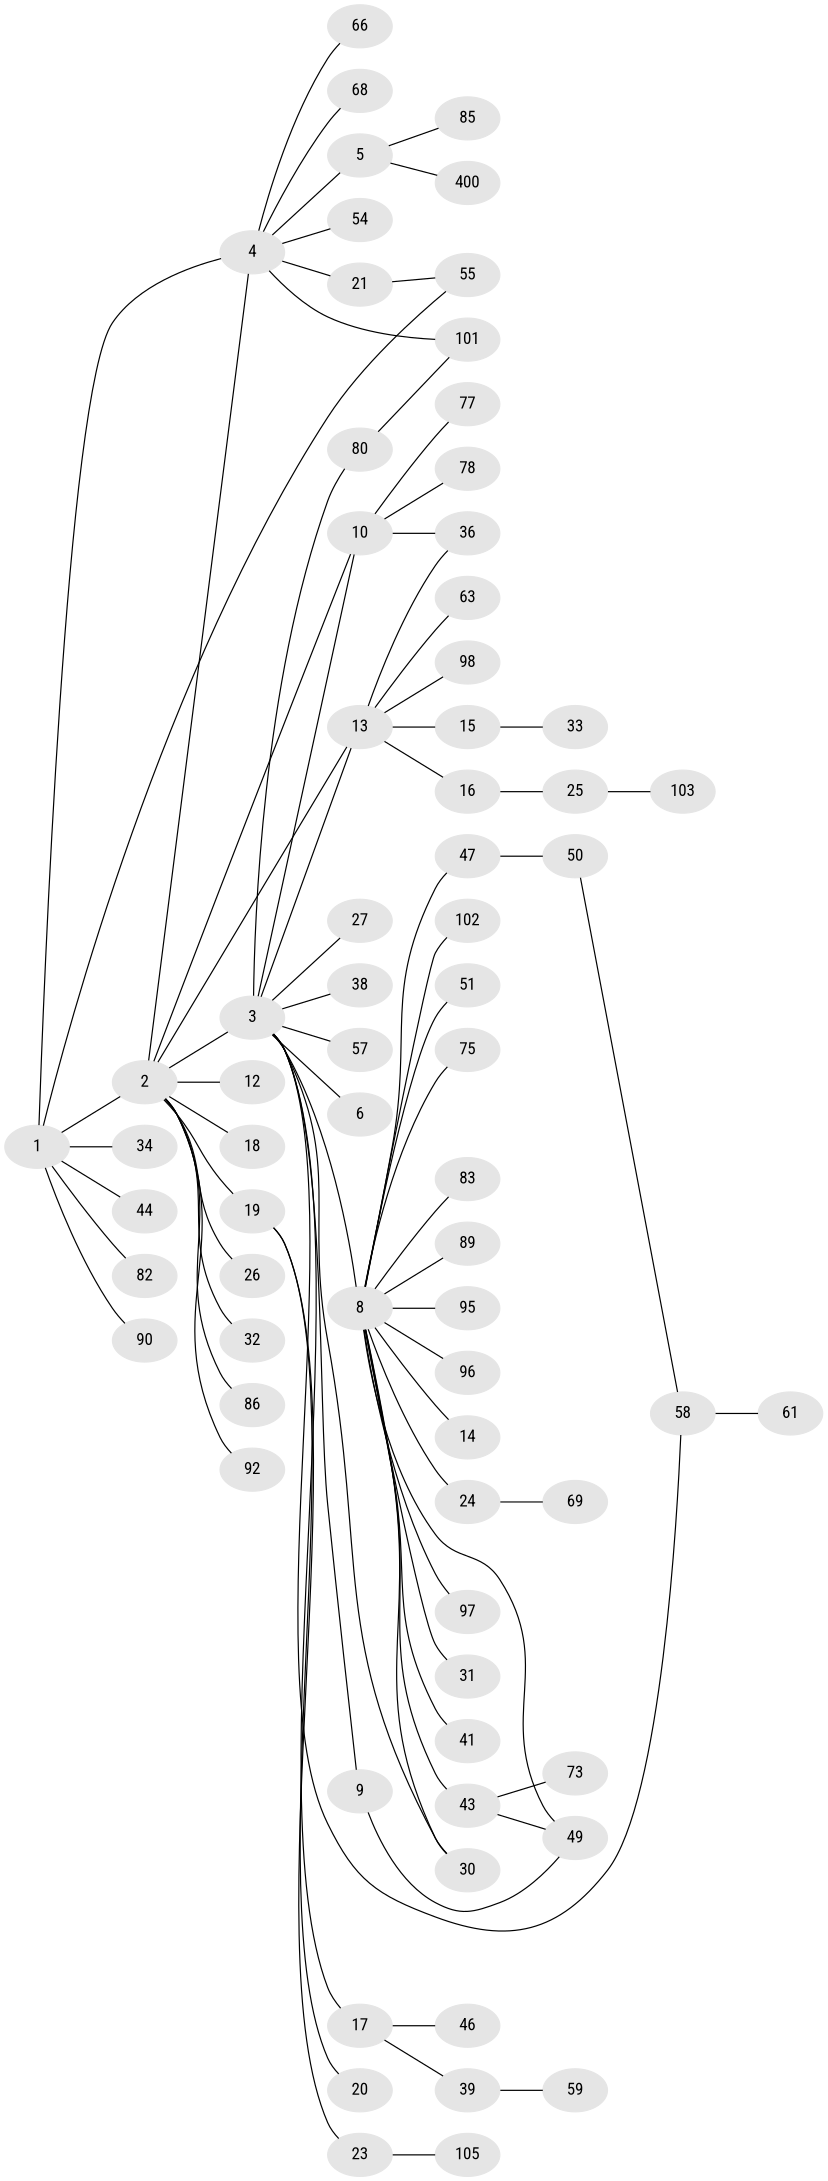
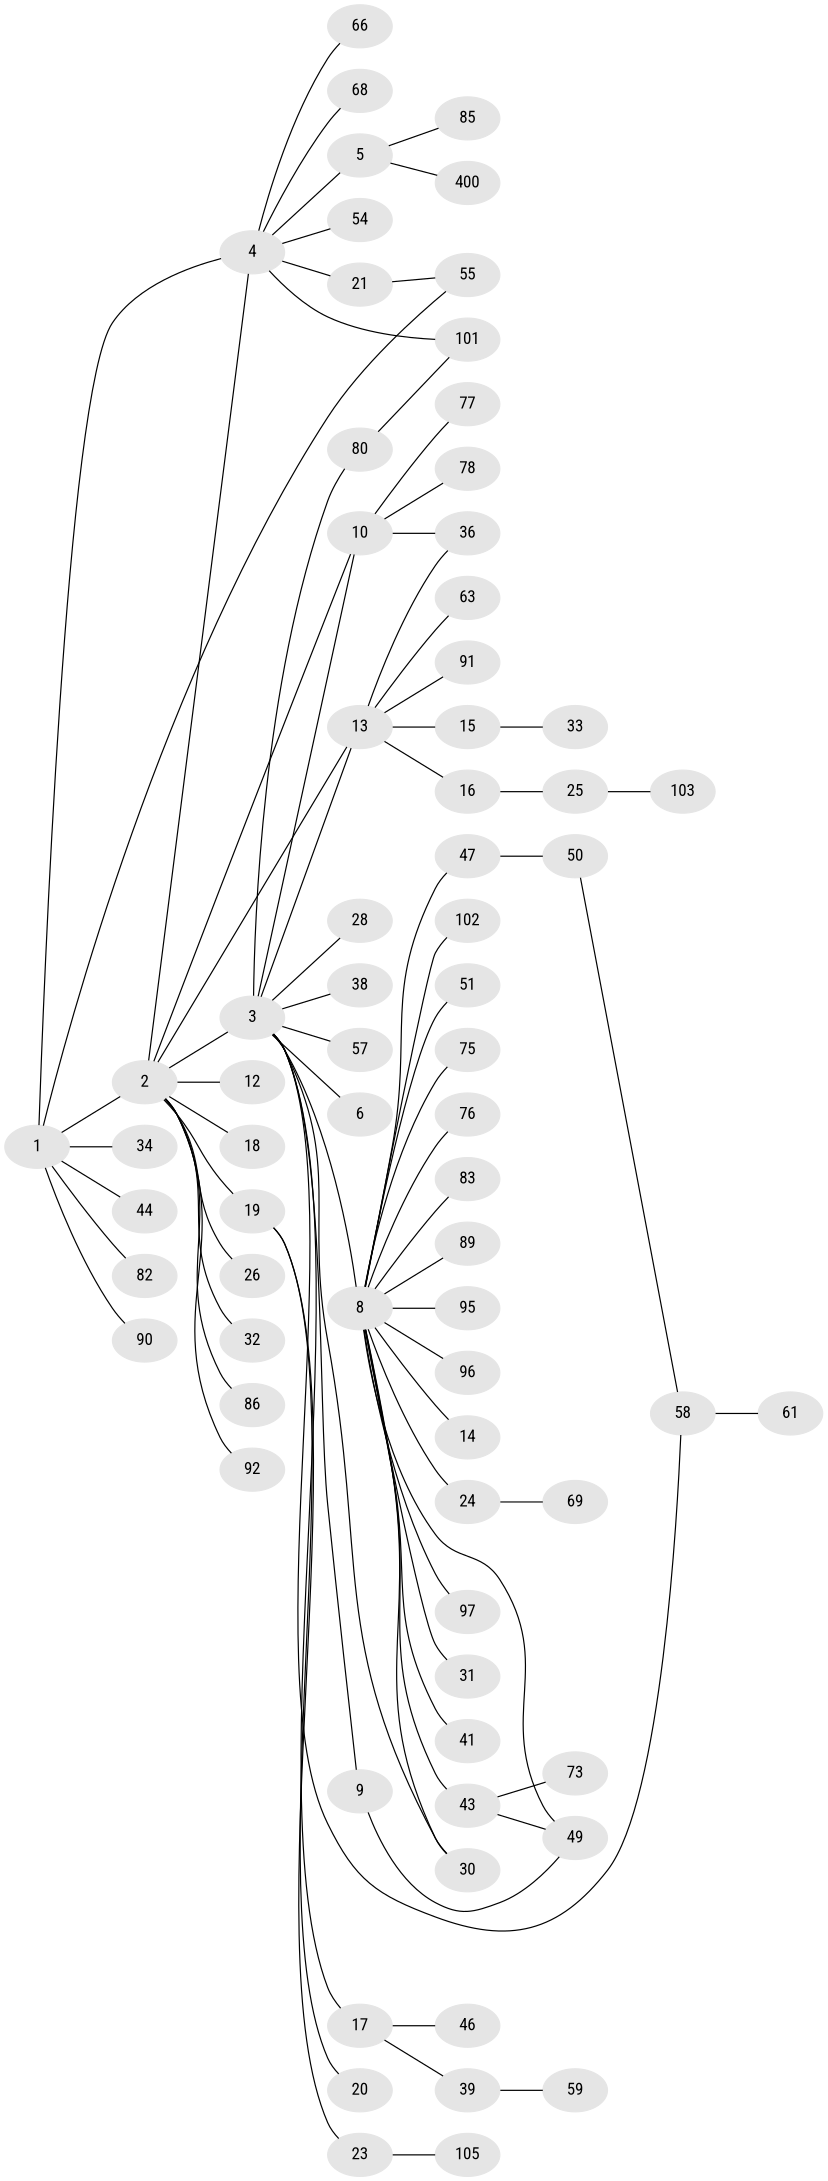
  graph {
    fontname="Roboto Condensed"
    rankdir=LR
    node [color=gray90 fontname="Roboto Condensed" style=filled]
    edge [fontname="Roboto Condensed"]
    1 [super="+93"]
    2 [super="+7"]
    4 [super="+22"]
    34
    44
    55
    82
    90
    3 [super="+71"]
    10 [super="+72"]
    12
    13 [super="+60"]
    18 [super="+64"]
    19 [super="+84"]
    26
    32
    86
    92 [super="+94"]
    5 [super="+11"]
    21 [super="+70"]
    54
    66
    68
    101 [super="+106"]
    6 [super="+52"]
    8 [super="+87"]
    9 [super="+37"]
    17 [super="+45"]
-   27
+   27 [label=28]
    30 [super="+81"]
    38 [super="+42"]
    57
    58 [super="+88"]
    80
    36
    77
    78
    15 [super="+74"]
    16 [super="+62"]
    63 [super="+99"]
-   91 [label=98]
+   91
    20
    23
    14
    24 [super="+40"]
    31
    41 [super="+53"]
    43 [super="+67"]
    47
    49 [super="+65"]
    51
    75
+   76 [super="+104"]
    83
    89
    95
    96
    97
    102
    39 [super="+56"]
    46 [super="+48"]
    61 [super="+79"]
    85
    n64 [label=400]
    69
    73
    50 [super="+98"]
    33
    25 [super="+35"]
    103
    59
    105
    1 -- 2
    1 -- 4
    1 -- 34
    1 -- 44
    1 -- 55
    1 -- 82
    1 -- 90
    2 -- 4
    2 -- 3
    2 -- 10
    2 -- 12
    2 -- 13
    2 -- 18
    2 -- 19
    2 -- 26
    2 -- 32
    2 -- 86
    2 -- 92
    4 -- 5
    4 -- 21
    4 -- 54
    4 -- 66
    4 -- 68
    4 -- 101
    3 -- 10
    3 -- 13
    3 -- 6
    3 -- 8 [weight=2]
    3 -- 9
    3 -- 17
    3 -- 27
    3 -- 30
    3 -- 38
    3 -- 57
    3 -- 58
    3 -- 80
    10 -- 36
    10 -- 77
    10 -- 78
    13 -- 36
    13 -- 15
    13 -- 16
    13 -- 63
    13 -- 91
    19 -- 20
    19 -- 23
    5 -- 85
    5 -- n64
    21 -- 55
    8 -- 30
    8 -- 14
    8 -- 24
    8 -- 31
    8 -- 41
    8 -- 43
    8 -- 47
    8 -- 49
    8 -- 51
    8 -- 75
+   8 -- 76
    8 -- 83
    8 -- 89
    8 -- 95
    8 -- 96
    8 -- 97
    8 -- 102
    9 -- 49
    17 -- 39
    17 -- 46
    58 -- 61
    80 -- 101
    15 -- 33
    16 -- 25
    23 -- 105
    24 -- 69
    43 -- 49
    43 -- 73
    47 -- 50
    39 -- 59
    50 -- 58
    25 -- 103
  }
